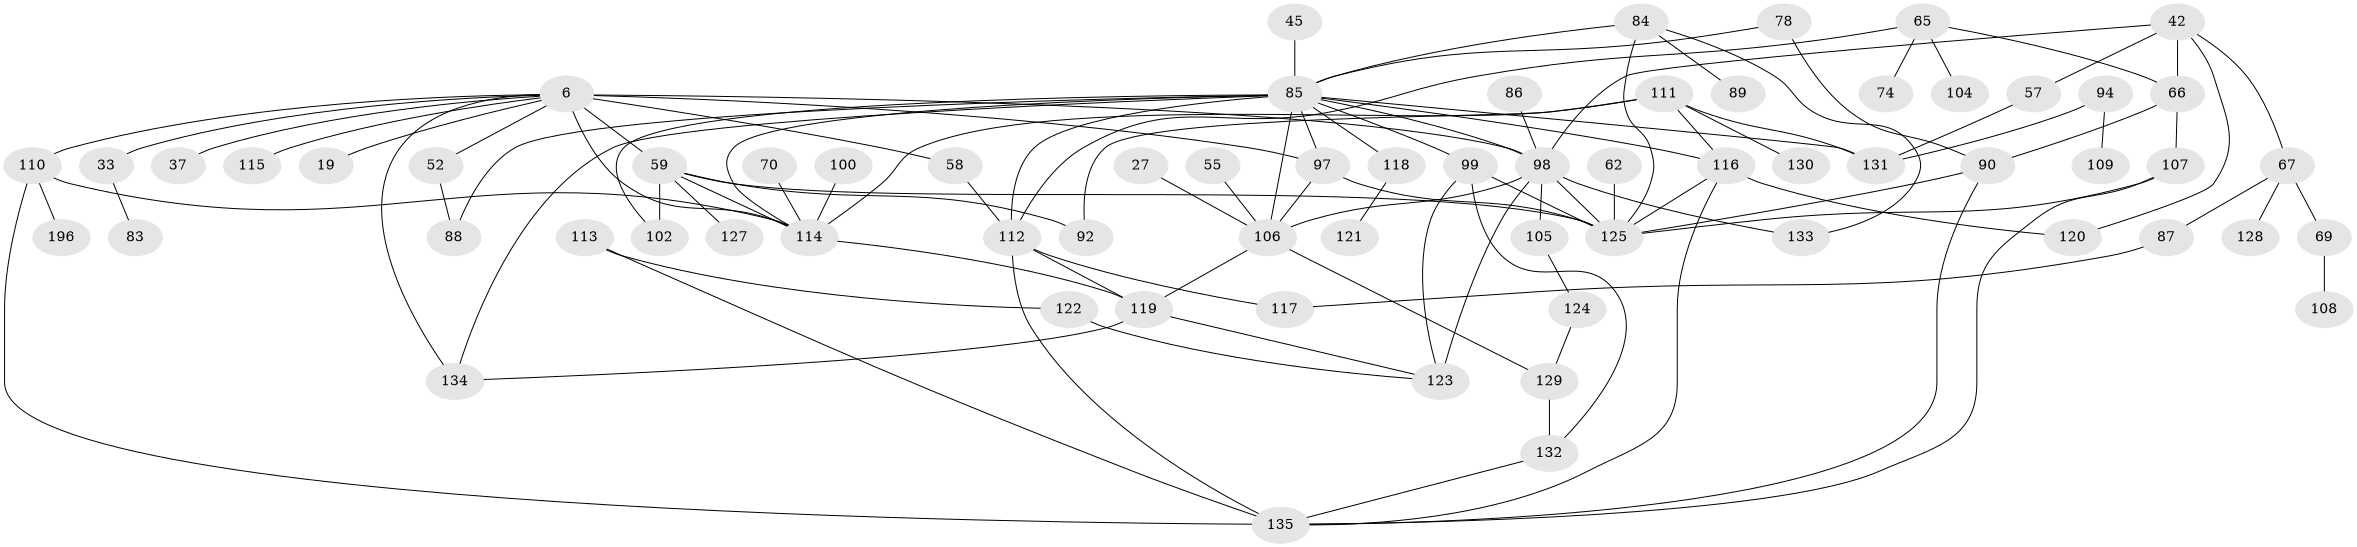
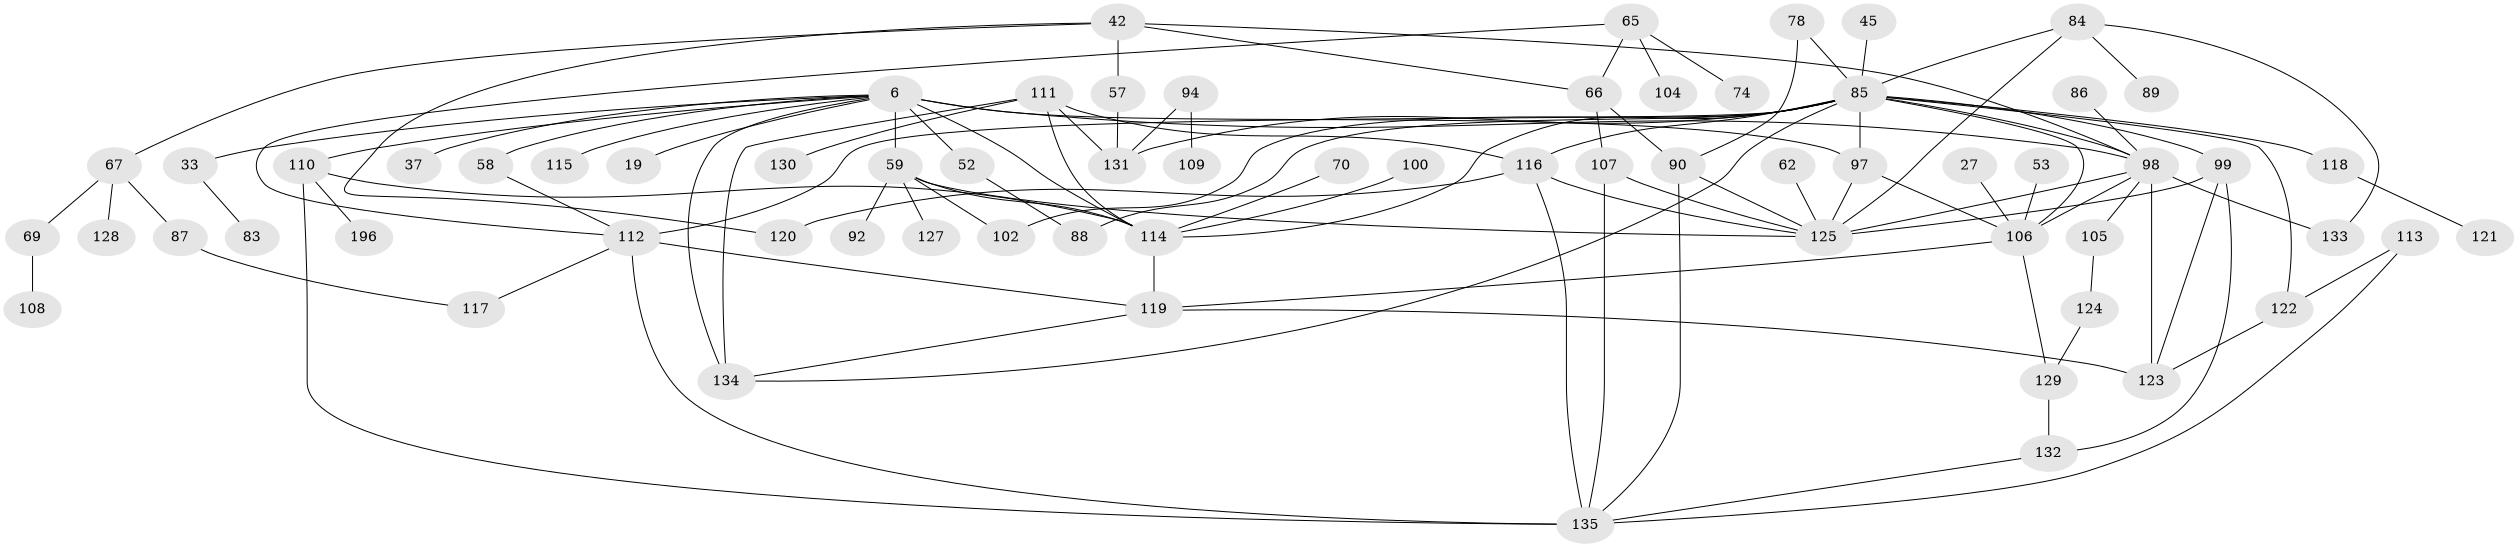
  graph {
    node [color=gray90 style=filled]
    6 [super="+4"]
    19
    33
    37
    52
    58 [super="+54"]
    59 [super="+23"]
    97 [super="+14+41"]
    98 [super="+38+73+18"]
    114 [super="+47+76+68"]
    115
    134 [super="+80"]
    110 [super="+81"]
    83
    88
    112 [super="+101"]
    92
    102
    125 [super="+40+49+72"]
    127
    65 [super="+64"]
    66 [super="+46"]
    74
    104
    106 [super="+30+103"]
    133
    105
    123 [super="+63+93"]
    119 [super="+75+79"]
    129
    27
    42 [super="+36+13"]
    57
    67
    120
    131 [super="+96+91"]
    90 [super="+51"]
    107 [super="+95+82"]
    69
    87
    128
    85 [super="+22+10+50"]
    99
    116 [super="+48"]
    118
    122 [super="+77"]
    45
-   55
+   55 [label=53]
    117
    135 [super="+34"]
    62
    108
    70
    78
    84
    89
    132
    121
    86
    94
    109
    124
    100
    n64 [label=196]
    111
    130
    113
    6 -- 19
    6 -- 33
    6 -- 37
    6 -- 52
    6 -- 58
    6 -- 59 [weight=2]
    6 -- 97 [weight=2]
    6 -- 98 [weight=3]
    6 -- 114 [weight=2]
    6 -- 115
    6 -- 134 [weight=2]
    6 -- 110
    33 -- 83
    52 -- 88
    58 -- 112
    59 -- 114
    59 -- 92
    59 -- 102
    59 -- 125 [weight=2]
    59 -- 127
    97 -- 125 [weight=2]
    97 -- 106
    98 -- 125 [weight=2]
    98 -- 106 [weight=2]
    98 -- 133
    98 -- 105
    98 -- 123 [weight=3]
    114 -- 119 [weight=2]
    110 -- 114
    110 -- 135
    110 -- n64
    112 -- 119
    112 -- 117
    112 -- 135 [weight=2]
    65 -- 112
    65 -- 66
    65 -- 74
    65 -- 104
    66 -- 90
    66 -- 107 [weight=2]
    106 -- 119
    106 -- 129
    105 -- 124
    119 -- 134
    119 -- 123
    129 -- 132
    27 -- 106
    42 -- 98
    42 -- 66
    42 -- 57
    42 -- 67
    42 -- 120
    57 -- 131
    67 -- 69
    67 -- 87
    67 -- 128
    90 -- 125
    90 -- 135
    107 -- 125
    107 -- 135
    69 -- 108
    87 -- 117
    85 -- 97
    85 -- 98 [weight=3]
    85 -- 114 [weight=2]
    85 -- 134
    85 -- 88
    85 -- 112
    85 -- 102
    85 -- 106 [weight=2]
    85 -- 131 [weight=2]
    85 -- 99
    85 -- 116
    85 -- 118
+   85 -- 122
    99 -- 125
    99 -- 123
    99 -- 132
    116 -- 125
    116 -- 120
    116 -- 135
    118 -- 121
    122 -- 123
    45 -- 85
    55 -- 106
    62 -- 125
    70 -- 114
    78 -- 90
    78 -- 85
    84 -- 125
    84 -- 133
    84 -- 85
    84 -- 89
    132 -- 135
    86 -- 98
    94 -- 131
    94 -- 109
    124 -- 129
    100 -- 114
    111 -- 114
-   111 -- 92
+   111 -- 134
    111 -- 131
    111 -- 116
    111 -- 130
    113 -- 122
    113 -- 135
  }
